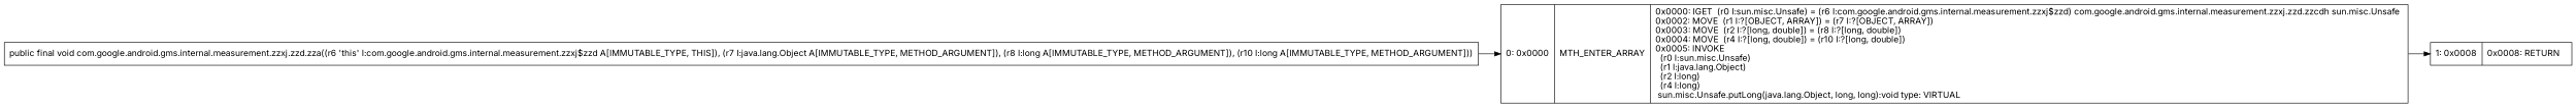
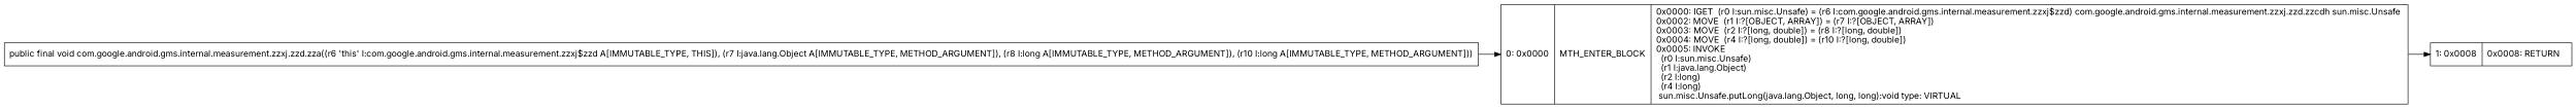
  digraph {
    rankdir=LR
    fontname=Inter
    node [shape=record fontname=Inter]
    edge [fontname=Inter]
-   n1 [label="{0\:\ 0x0000|MTH_ENTER_ARRAY\l|0x0000: IGET  (r0 I:sun.misc.Unsafe) = (r6 I:com.google.android.gms.internal.measurement.zzxj$zzd) com.google.android.gms.internal.measurement.zzxj.zzd.zzcdh sun.misc.Unsafe \l0x0002: MOVE  (r1 I:?[OBJECT, ARRAY]) = (r7 I:?[OBJECT, ARRAY]) \l0x0003: MOVE  (r2 I:?[long, double]) = (r8 I:?[long, double]) \l0x0004: MOVE  (r4 I:?[long, double]) = (r10 I:?[long, double]) \l0x0005: INVOKE  \l  (r0 I:sun.misc.Unsafe)\l  (r1 I:java.lang.Object)\l  (r2 I:long)\l  (r4 I:long)\l sun.misc.Unsafe.putLong(java.lang.Object, long, long):void type: VIRTUAL \l}"]
+   n1 [label="{0\:\ 0x0000|MTH_ENTER_BLOCK\l|0x0000: IGET  (r0 I:sun.misc.Unsafe) = (r6 I:com.google.android.gms.internal.measurement.zzxj$zzd) com.google.android.gms.internal.measurement.zzxj.zzd.zzcdh sun.misc.Unsafe \l0x0002: MOVE  (r1 I:?[OBJECT, ARRAY]) = (r7 I:?[OBJECT, ARRAY]) \l0x0003: MOVE  (r2 I:?[long, double]) = (r8 I:?[long, double]) \l0x0004: MOVE  (r4 I:?[long, double]) = (r10 I:?[long, double]) \l0x0005: INVOKE  \l  (r0 I:sun.misc.Unsafe)\l  (r1 I:java.lang.Object)\l  (r2 I:long)\l  (r4 I:long)\l sun.misc.Unsafe.putLong(java.lang.Object, long, long):void type: VIRTUAL \l}"]
    n2 [label="{1\:\ 0x0008|0x0008: RETURN   \l}"]
    n3 [label="{public final void com.google.android.gms.internal.measurement.zzxj.zzd.zza((r6 'this' I:com.google.android.gms.internal.measurement.zzxj$zzd A[IMMUTABLE_TYPE, THIS]), (r7 I:java.lang.Object A[IMMUTABLE_TYPE, METHOD_ARGUMENT]), (r8 I:long A[IMMUTABLE_TYPE, METHOD_ARGUMENT]), (r10 I:long A[IMMUTABLE_TYPE, METHOD_ARGUMENT])) }"]
    n1 -> n2
    n3 -> n1
  }
